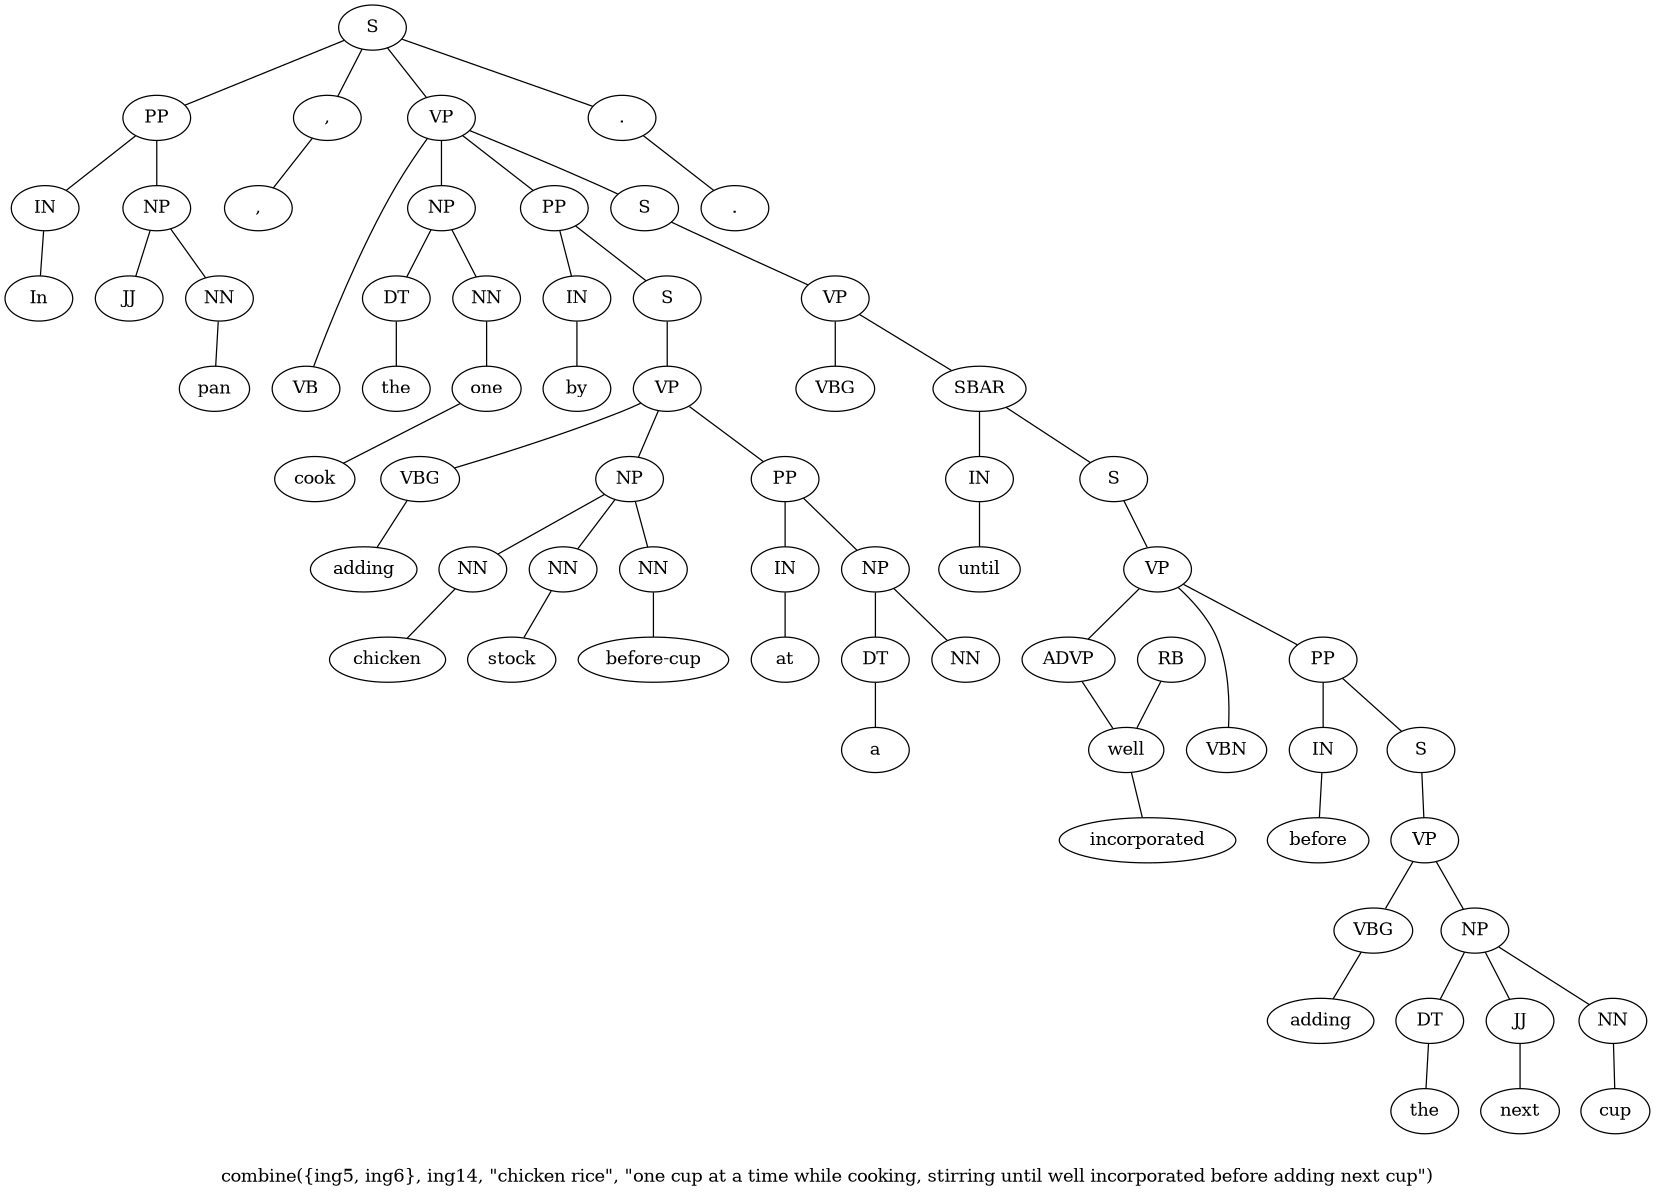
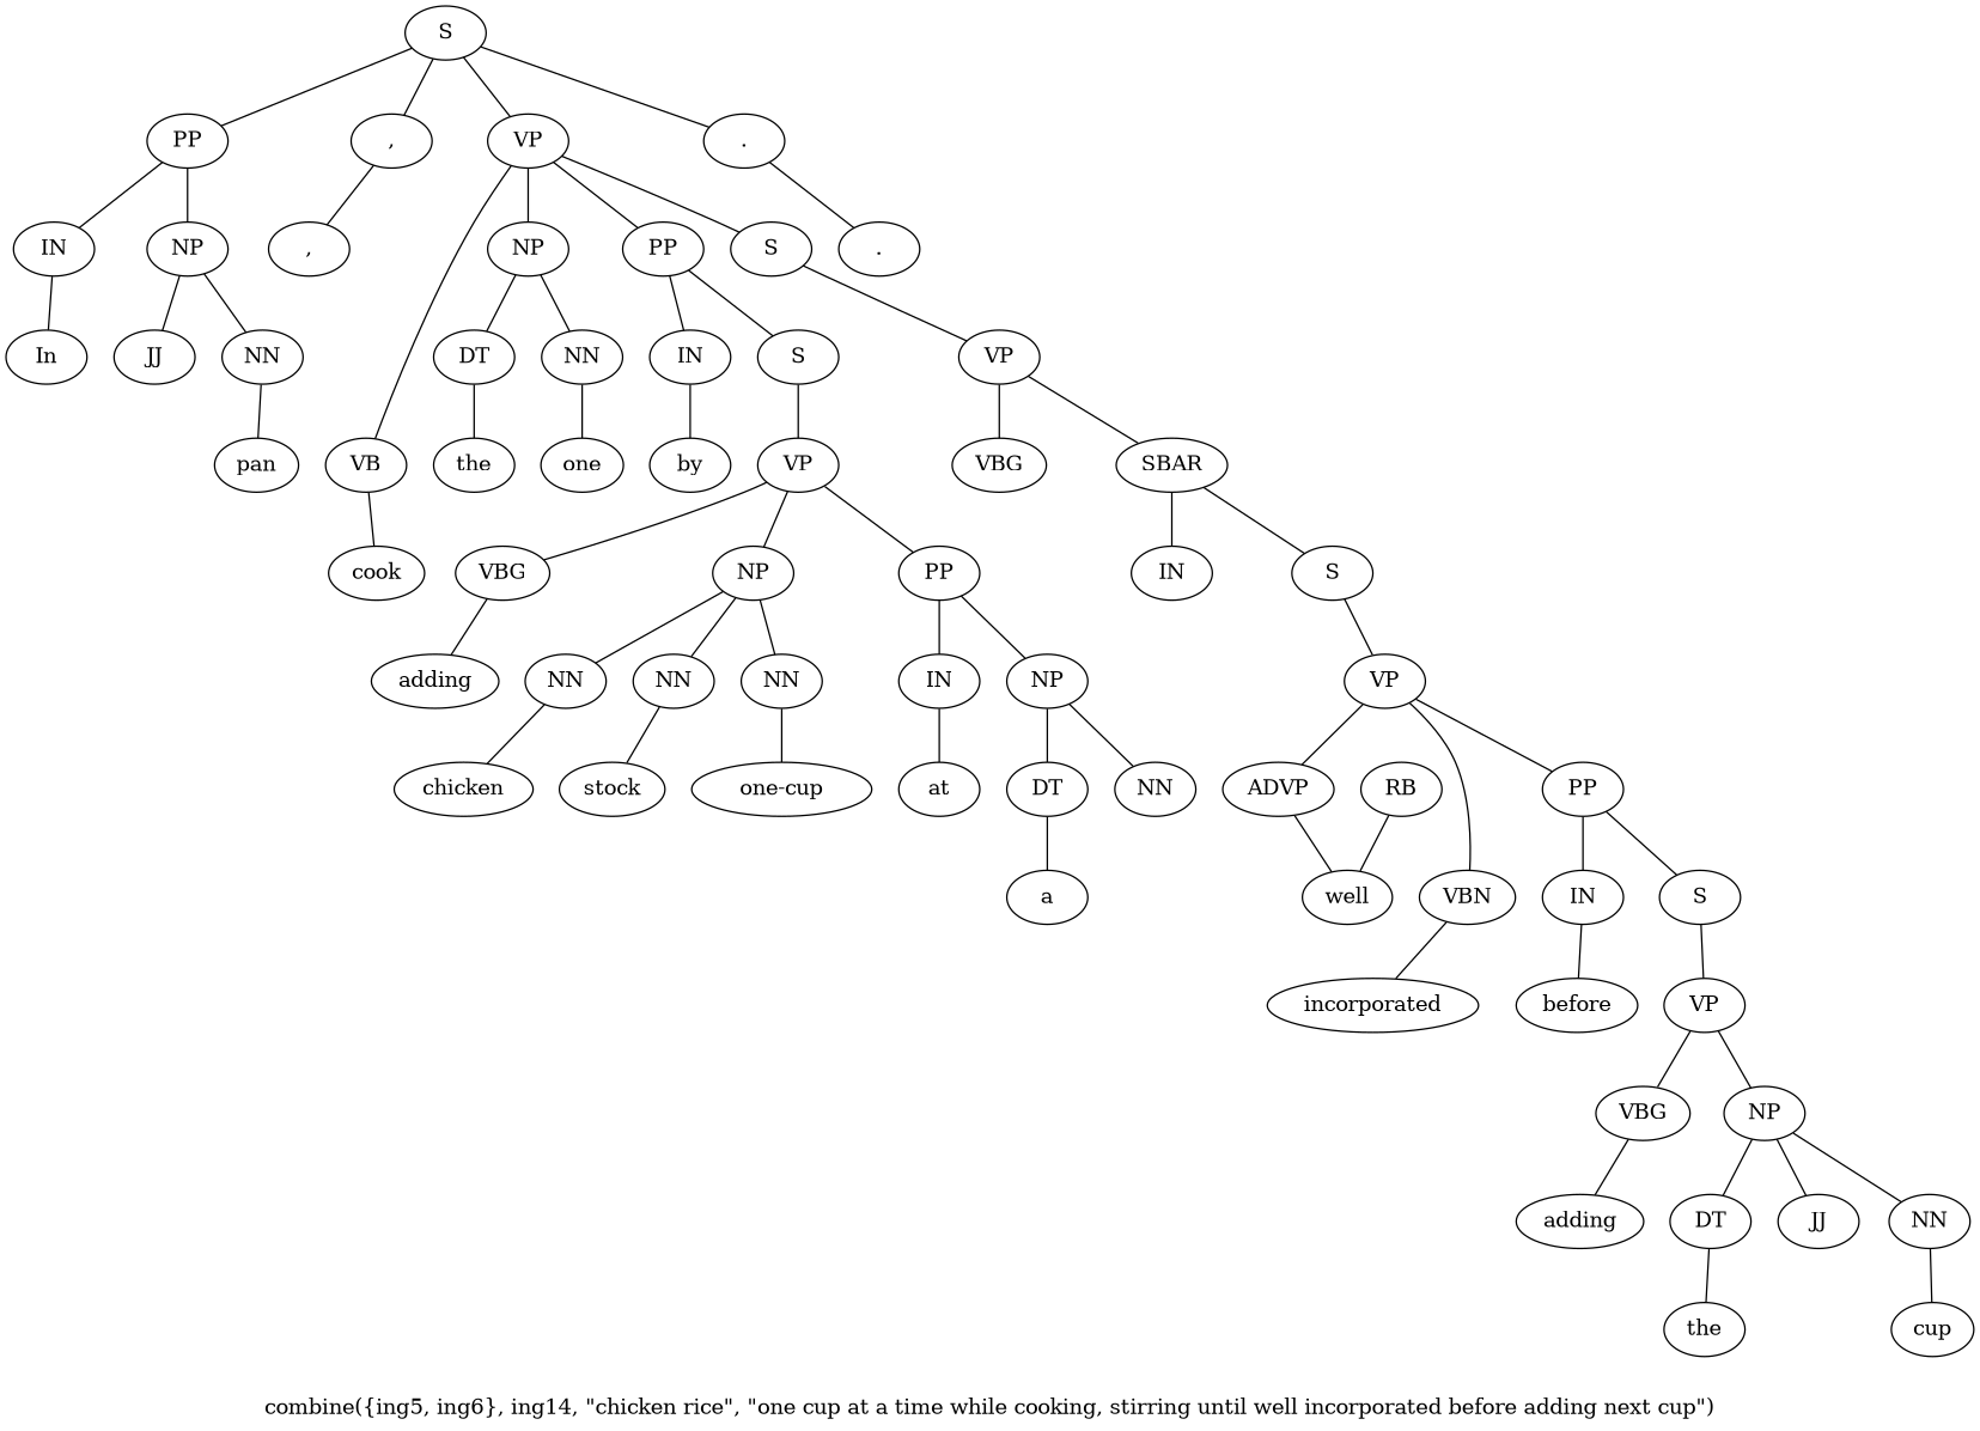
  graph {
    label="combine({ing5, ing6}, ing14, \"chicken rice\", \"one cup at a time while cooking, stirring until well incorporated before adding next cup\")"
    n1 [label=S]
    n2 [label=PP]
    n3 [label=","]
    n4 [label=VP]
    n5 [label="."]
    n6 [label=IN]
    n7 [label=NP]
    n8 [label=","]
    n9 [label=VB]
    n10 [label=NP]
    n11 [label=PP]
    n12 [label=S]
    n13 [label="."]
    n14 [label=In]
    n15 [label=JJ]
    n16 [label=NN]
    n17 [label=pan]
    n18 [label=cook]
    n19 [label=DT]
    n20 [label=NN]
    n21 [label=IN]
    n22 [label=S]
    n23 [label=VP]
    n24 [label=the]
    n25 [label=one]
    n26 [label=by]
    n27 [label=VP]
    n28 [label=VBG]
    n29 [label=NP]
    n30 [label=PP]
    n31 [label=adding]
    n32 [label=NN]
    n33 [label=NN]
    n34 [label=NN]
    n35 [label=IN]
    n36 [label=NP]
    n37 [label=chicken]
    n38 [label=stock]
-   n39 [label="before-cup"]
+   n39 [label="one-cup"]
    n40 [label=at]
    n41 [label=DT]
    n42 [label=NN]
    n43 [label=a]
    n44 [label=VBG]
    n45 [label=SBAR]
    n46 [label=IN]
    n47 [label=S]
-   n48 [label=until]
    n49 [label=VP]
    n50 [label=ADVP]
    n51 [label=VBN]
    n52 [label=PP]
    n53 [label=well]
    n54 [label=incorporated]
    n55 [label=IN]
    n56 [label=S]
    n57 [label=RB]
    n58 [label=before]
    n59 [label=VP]
    n60 [label=VBG]
    n61 [label=NP]
    n62 [label=adding]
    n63 [label=DT]
    n64 [label=JJ]
    n65 [label=NN]
    n66 [label=the]
-   n67 [label=next]
    n68 [label=cup]
    n1 -- n2
    n1 -- n3
    n1 -- n4
    n1 -- n5
    n2 -- n6
    n2 -- n7
    n3 -- n8
    n4 -- n9
    n4 -- n10
    n4 -- n11
    n4 -- n12
    n5 -- n13
    n6 -- n14
    n7 -- n15
    n7 -- n16
-   n25 -- n18
+   n9 -- n18
    n10 -- n19
    n10 -- n20
    n11 -- n21
    n11 -- n22
    n12 -- n23
    n16 -- n17
    n19 -- n24
    n20 -- n25
    n21 -- n26
    n22 -- n27
    n23 -- n44
    n23 -- n45
    n27 -- n28
    n27 -- n29
    n27 -- n30
    n28 -- n31
    n29 -- n32
    n29 -- n33
    n29 -- n34
    n30 -- n35
    n30 -- n36
    n32 -- n37
    n33 -- n38
    n34 -- n39
    n35 -- n40
    n36 -- n41
    n36 -- n42
    n41 -- n43
    n45 -- n46
    n45 -- n47
-   n46 -- n48
    n47 -- n49
    n49 -- n50
    n49 -- n51
    n49 -- n52
    n50 -- n53
-   n53 -- n54
+   n51 -- n54
    n52 -- n55
    n52 -- n56
    n55 -- n58
    n56 -- n59
    n57 -- n53
    n59 -- n60
    n59 -- n61
    n60 -- n62
    n61 -- n63
    n61 -- n64
    n61 -- n65
    n63 -- n66
-   n64 -- n67
    n65 -- n68
  }
